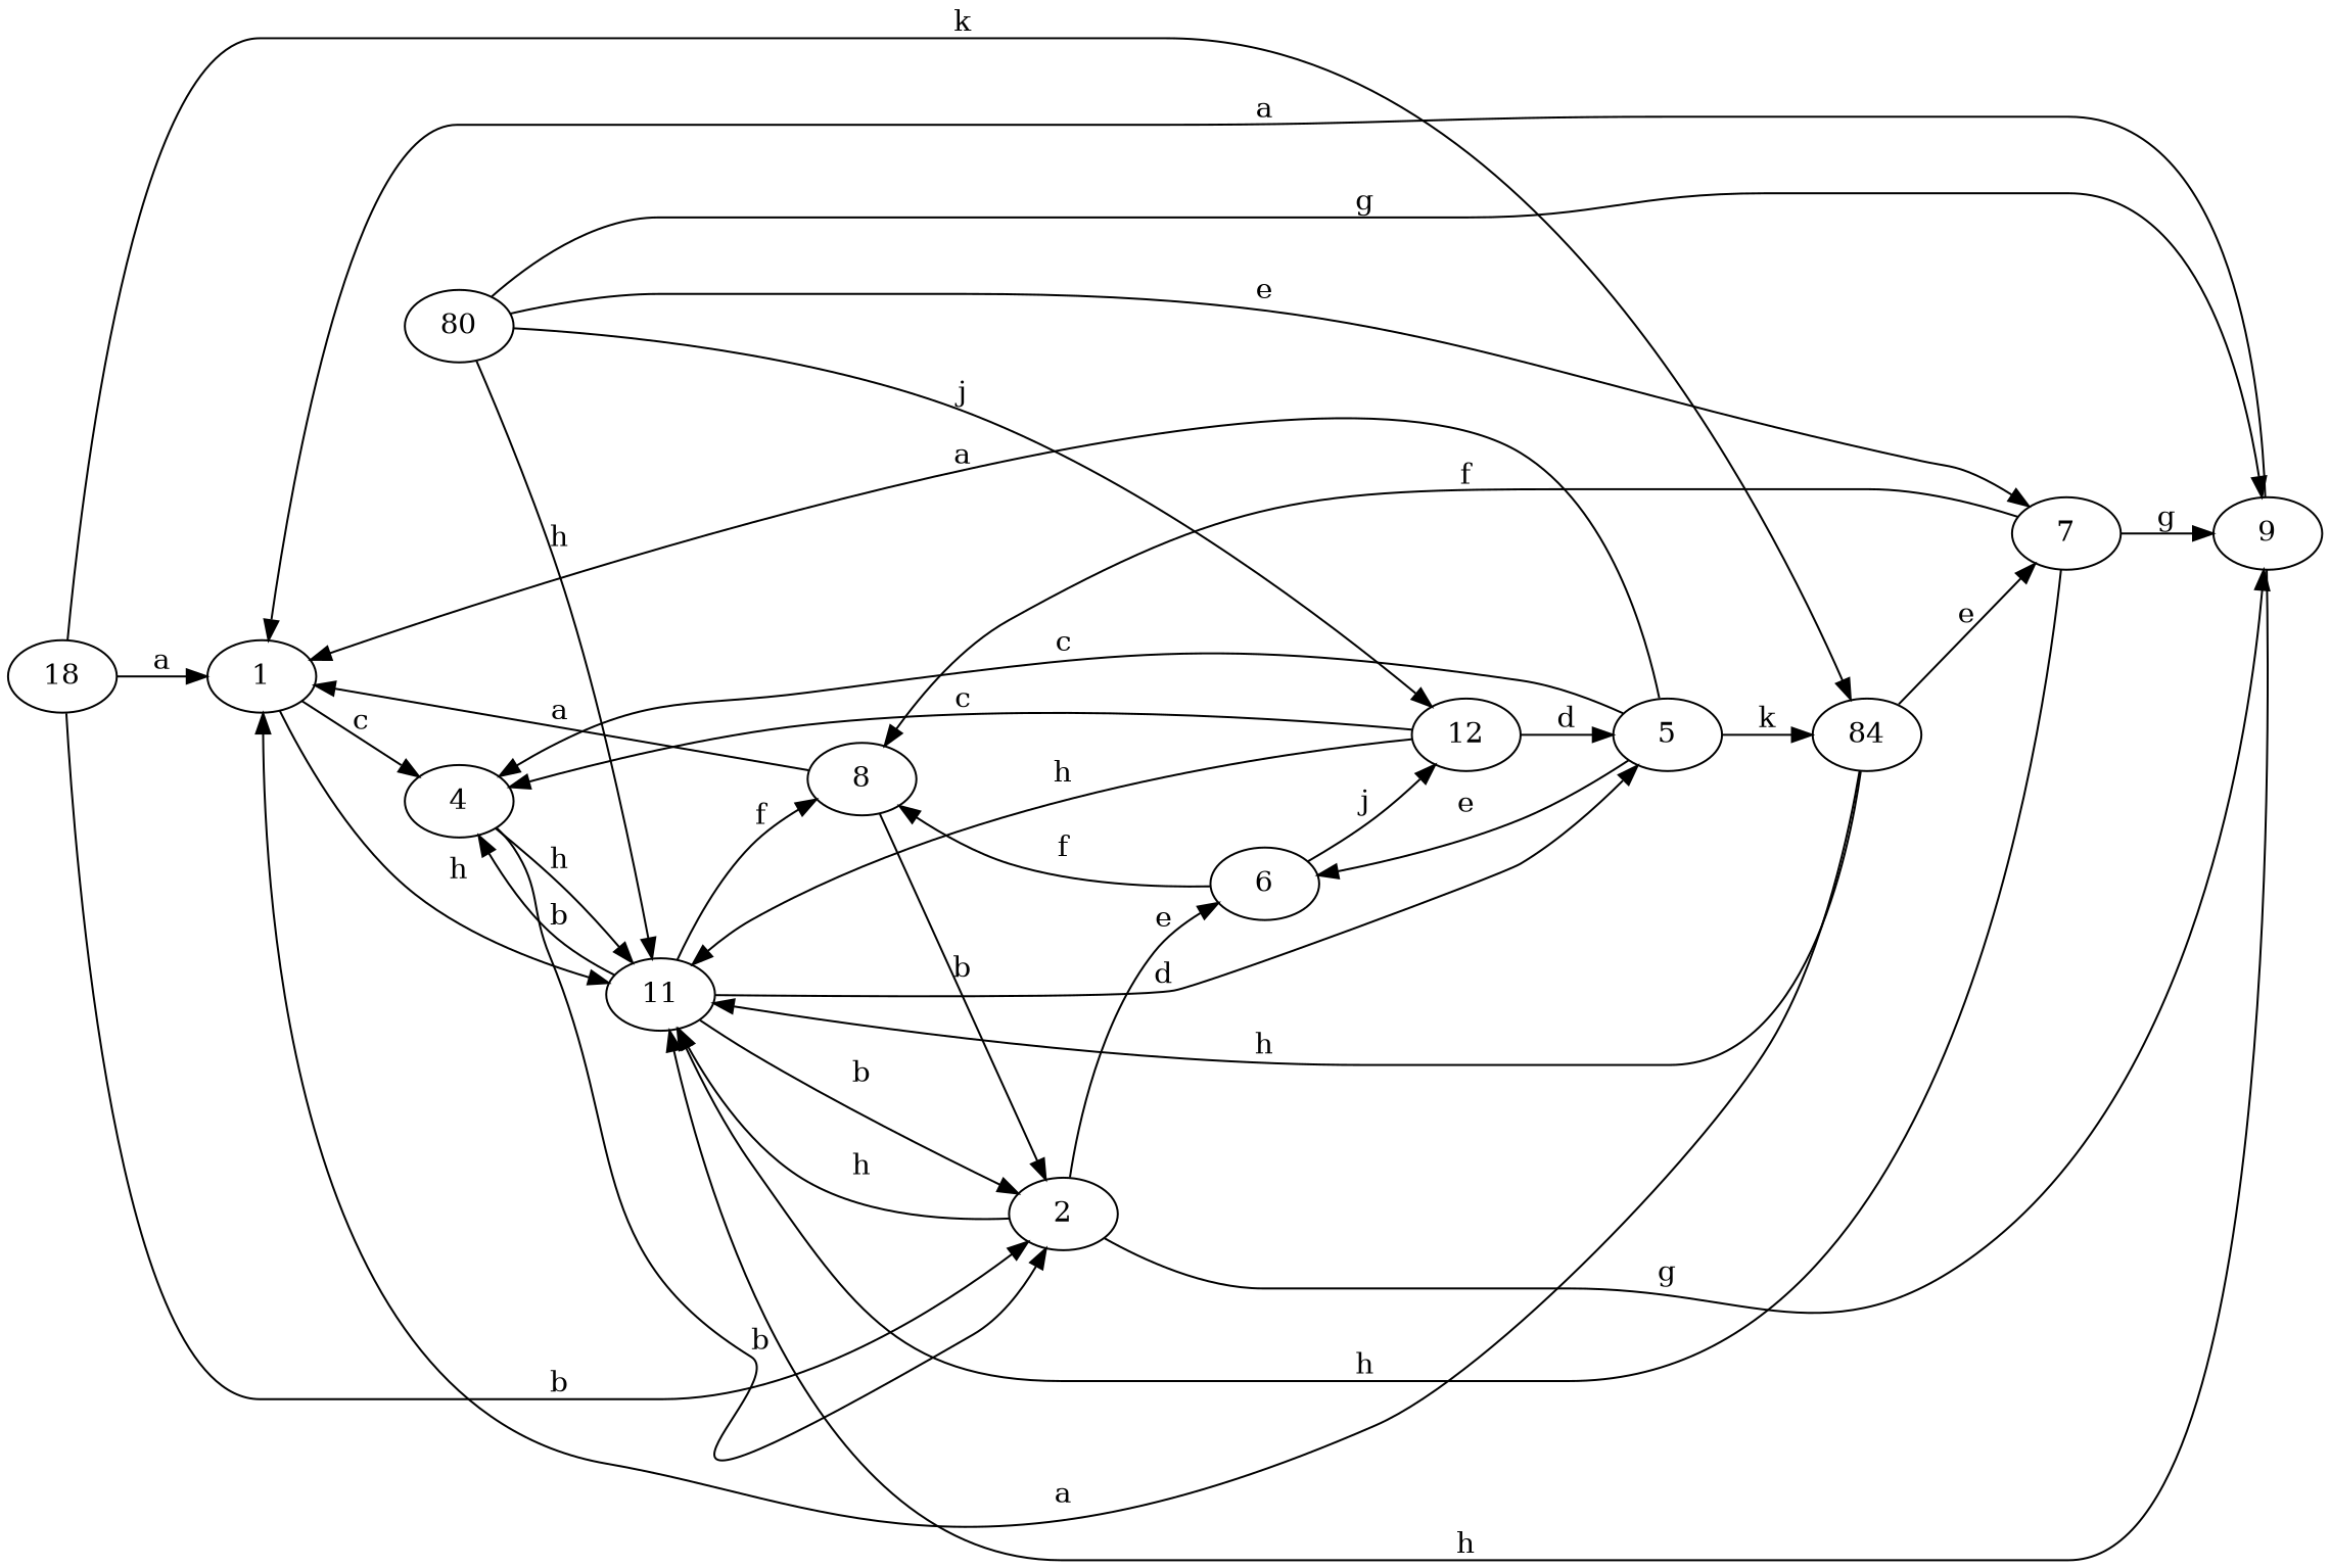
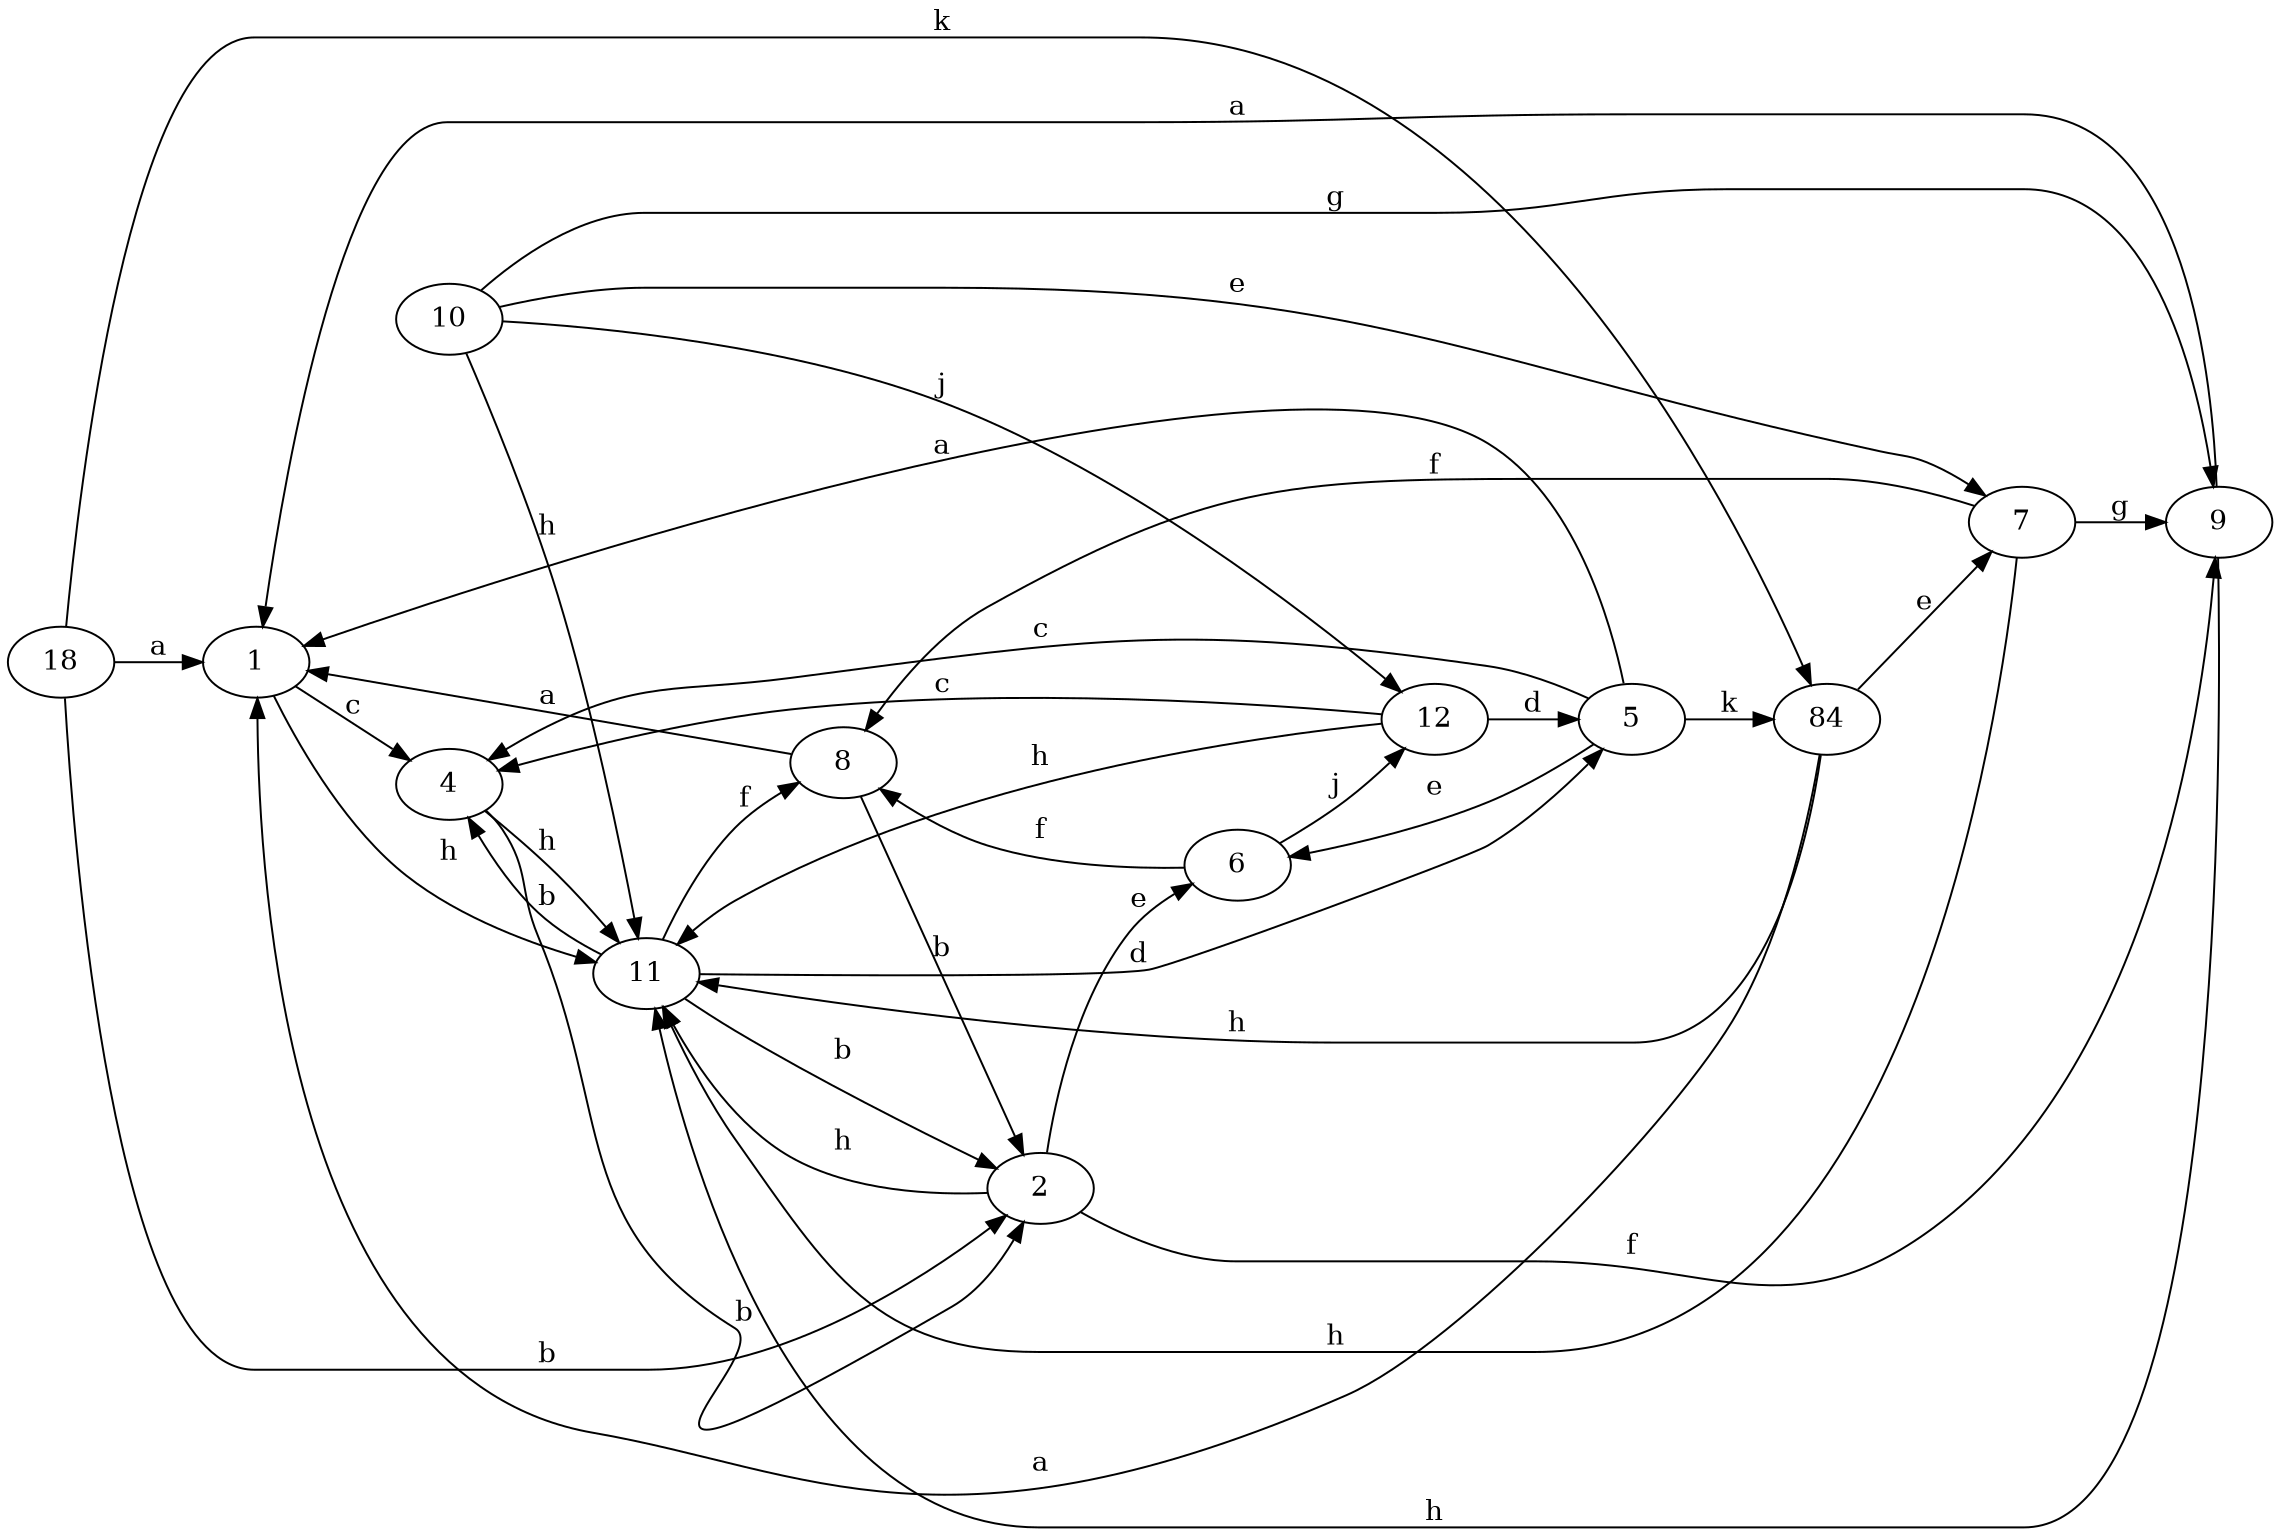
  strict digraph {
    rankdir=LR
    1
    4
    11
    2
    5
    8
    6
    9
    12
    n10 [label=84]
    7
-   10 [label=80]
+   10
    n13 [label=18]
    1 -> 4 [label=c]
    1 -> 11 [label=h]
    4 -> 11 [label=h]
    4 -> 2 [label=b]
    11 -> 4 [label=b]
    11 -> 2 [label=b]
    11 -> 5 [label=d]
    11 -> 8 [label=f]
    2 -> 11 [label=h]
    2 -> 6 [label=e]
-   2 -> 9 [label=g]
+   2 -> 9 [label=f]
    5 -> 1 [label=a]
    5 -> 4 [label=c]
    5 -> 6 [label=e]
    5 -> n10 [label=k]
    8 -> 1 [label=a]
    8 -> 2 [label=b]
    6 -> 8 [label=f]
    6 -> 12 [label=j]
    9 -> 1 [label=a]
    9 -> 11 [label=h]
    12 -> 4 [label=c]
    12 -> 11 [label=h]
    12 -> 5 [label=d]
    n10 -> 1 [label=a]
    n10 -> 11 [label=h]
    n10 -> 7 [label=e]
    7 -> 11 [label=h]
    7 -> 8 [label=f]
    7 -> 9 [label=g]
    10 -> 11 [label=h]
    10 -> 9 [label=g]
    10 -> 12 [label=j]
    10 -> 7 [label=e]
    n13 -> 1 [label=a]
    n13 -> 2 [label=b]
    n13 -> n10 [label=k]
  }
